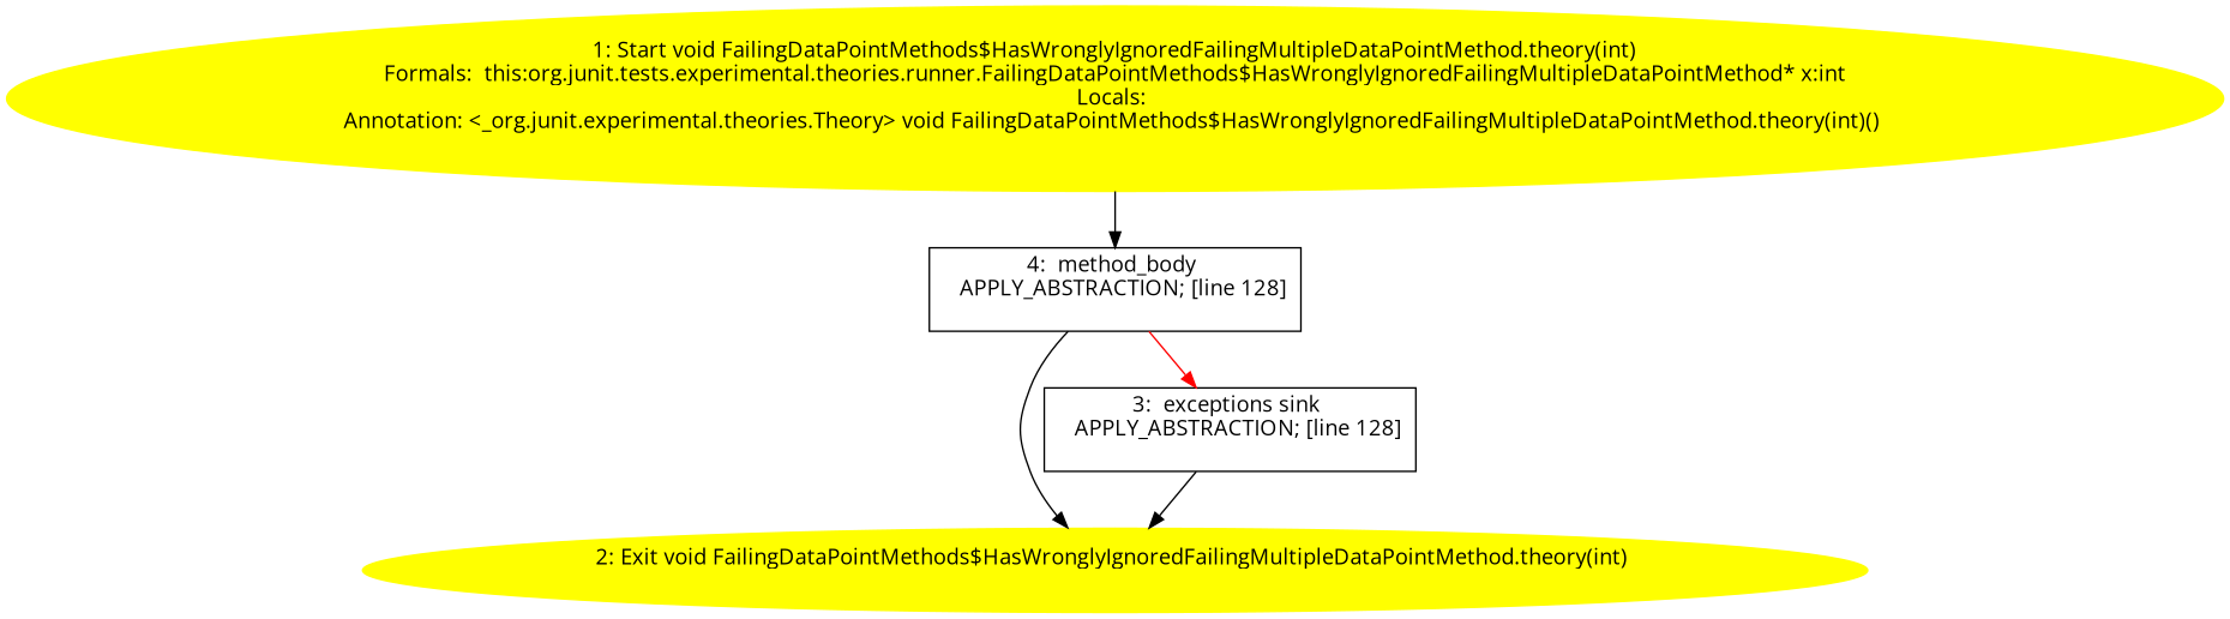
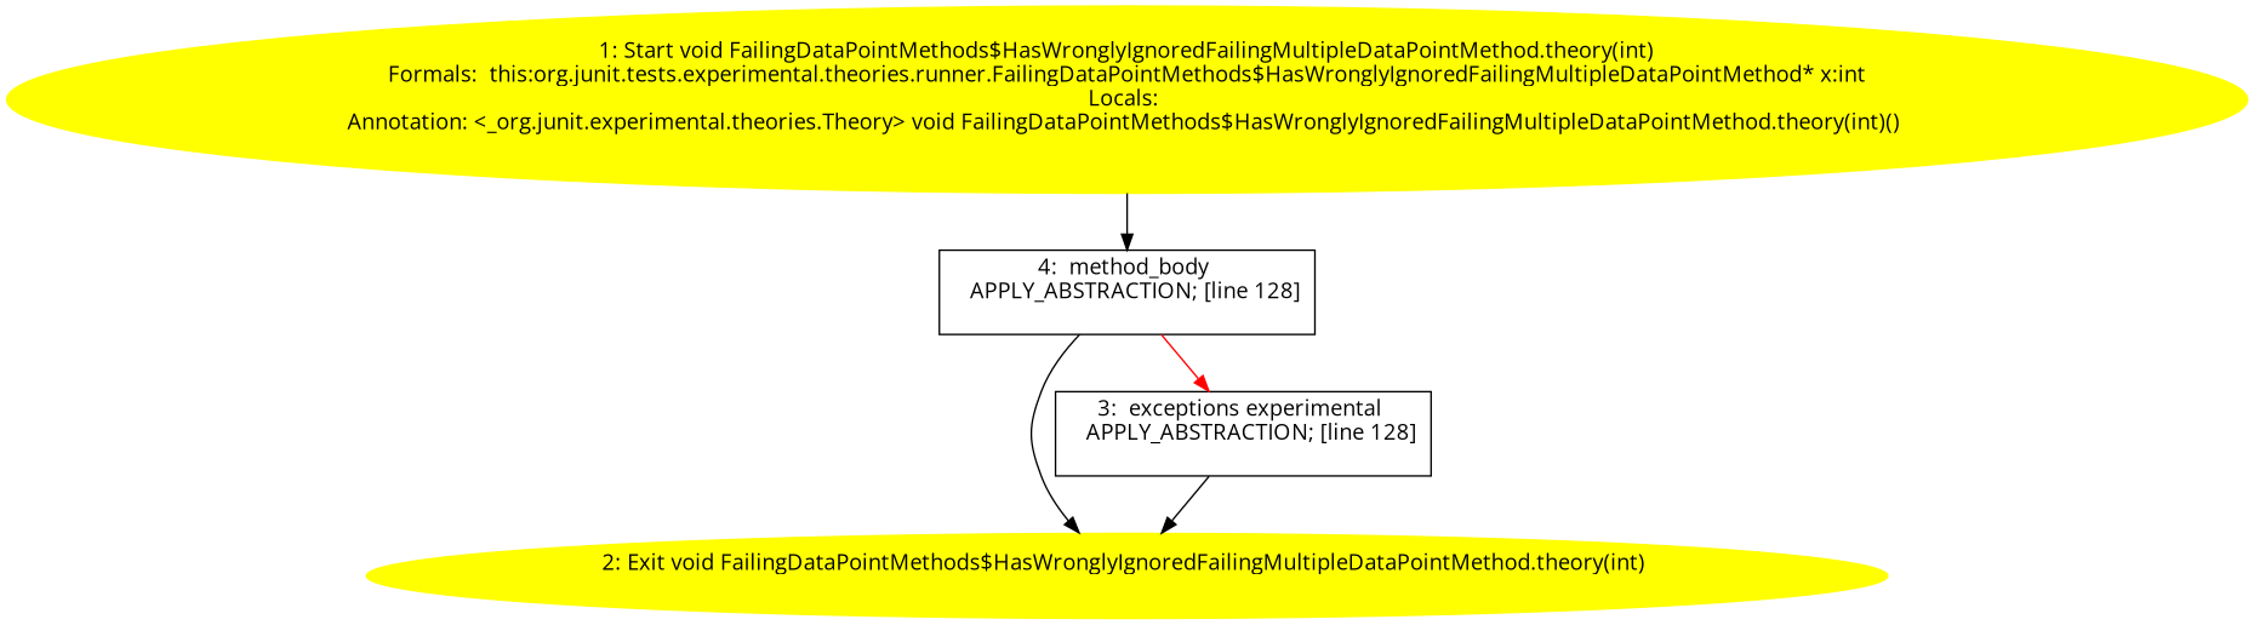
  digraph {
    fontname="Open Sans"
    node [fontname="Open Sans"]
    edge [fontname="Open Sans"]
    n1 [color=yellow label="1: Start void FailingDataPointMethods$HasWronglyIgnoredFailingMultipleDataPointMethod.theory(int)\nFormals:  this:org.junit.tests.experimental.theories.runner.FailingDataPointMethods$HasWronglyIgnoredFailingMultipleDataPointMethod* x:int\nLocals: \nAnnotation: <_org.junit.experimental.theories.Theory> void FailingDataPointMethods$HasWronglyIgnoredFailingMultipleDataPointMethod.theory(int)() \n  " style=filled]
    n2 [label="4:  method_body \n   APPLY_ABSTRACTION; [line 128]\n " shape=box]
    n3 [color=yellow label="2: Exit void FailingDataPointMethods$HasWronglyIgnoredFailingMultipleDataPointMethod.theory(int) \n  " style=filled]
-   n4 [label="3:  exceptions sink \n   APPLY_ABSTRACTION; [line 128]\n " shape=box]
+   n4 [label="3:  exceptions experimental \n   APPLY_ABSTRACTION; [line 128]\n " shape=box]
    n1 -> n2
    n2 -> n3
    n2 -> n4 [color=red]
    n4 -> n3
  }
